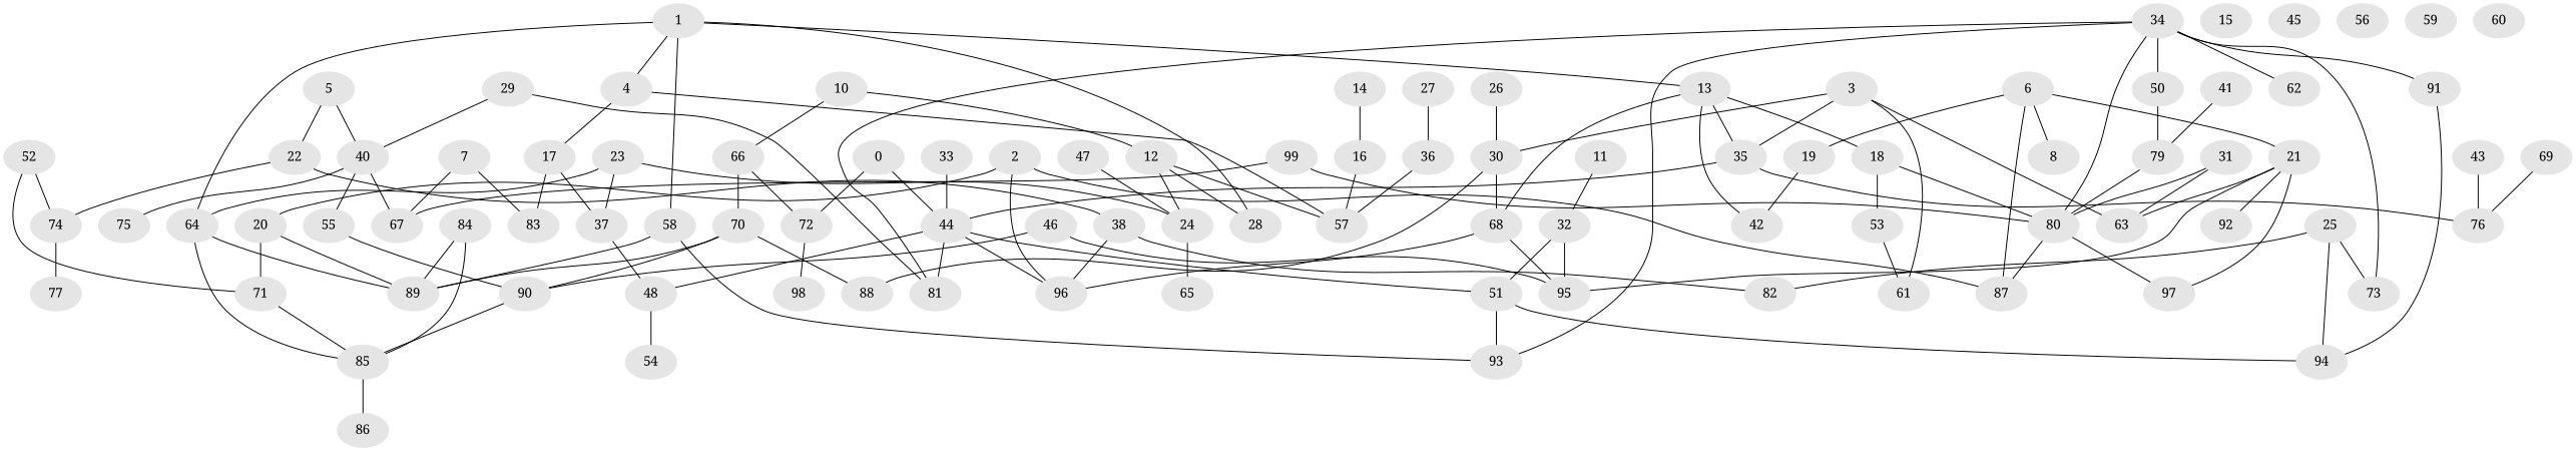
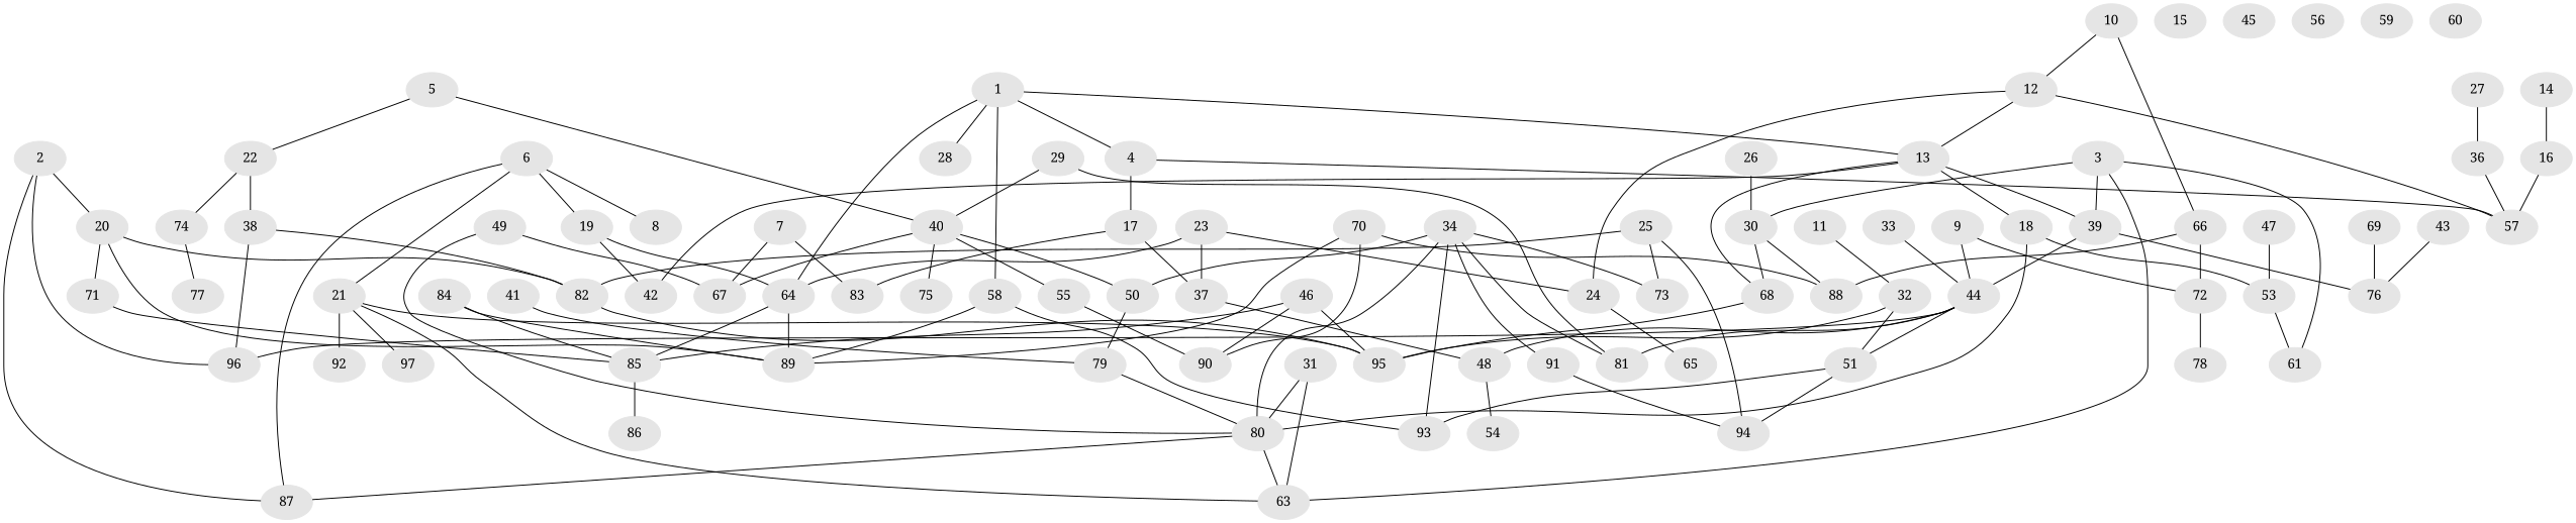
  graph {
    fontname="Noto Serif"
    node [color=gray90 fontname="Noto Serif" style=filled]
    edge [fontname="Noto Serif"]
    1
    4
    13
    28
    58
    64
    17
    57
-   39 [label=35]
+   39
    18
    42
    68
    89
    93
    85
    2
    20
    87
    96
    71
    82
    3
    30
    61
    63
    88
    44
    76
    83
    37
    5
    22
    40
    38
    74
    67
    50
    55
    75
    6
    8
    19
    21
    92
    97
    95
    7
-   9 [label=0]
+   9
    72
    81
    51
    48
-   78 [label=98]
+   78
    10
    12
    66
    24
    70
    11
    32
    65
    53
    80
    14
    16
    15
    77
    23
    25
    73
    94
    27
    36
    26
    29
    91
    31
    33
    34
-   62
    79
    46
    90
    54
    41
    43
    45
    86
    47
-   49 [label=99]
-   52
+   49
    56
    59
    60
    69
    84
    1 -- 4
    1 -- 13
    1 -- 28
    1 -- 58
    1 -- 64
    4 -- 17
    4 -- 57
    13 -- 39
    13 -- 18
    13 -- 42
    13 -- 68
    58 -- 89
    58 -- 93
    64 -- 89
    64 -- 85
    17 -- 83
    17 -- 37
    39 -- 44
    39 -- 76
    18 -- 53
    18 -- 80
-   68 -- 96
    68 -- 95
    85 -- 86
    2 -- 20
    2 -- 87
    2 -- 96
    20 -- 89
    20 -- 71
+   20 -- 82
    71 -- 85
+   82 -- 95
    3 -- 39
    3 -- 30
    3 -- 61
    3 -- 63
    30 -- 68
    30 -- 88
    44 -- 96
    44 -- 81
    44 -- 51
    44 -- 48
    37 -- 48
    5 -- 22
    5 -- 40
    22 -- 38
    22 -- 74
    40 -- 67
+   40 -- 50
    40 -- 55
    40 -- 75
    38 -- 96
    38 -- 82
    74 -- 77
    50 -- 79
    55 -- 90
    6 -- 87
    6 -- 8
    6 -- 19
    6 -- 21
+   19 -- 64
    19 -- 42
    21 -- 63
    21 -- 92
    21 -- 97
    21 -- 95
    7 -- 83
    7 -- 67
    9 -- 44
    9 -- 72
    72 -- 78
    51 -- 93
    51 -- 94
    48 -- 54
    10 -- 12
    10 -- 66
-   12 -- 28
+   12 -- 13
    12 -- 57
    12 -- 24
    66 -- 72
-   66 -- 70
+   66 -- 88
    24 -- 65
    70 -- 89
    70 -- 88
    70 -- 90
    11 -- 32
    32 -- 95
    32 -- 51
    53 -- 61
    80 -- 87
-   80 -- 97
+   80 -- 63
    14 -- 16
    16 -- 57
    23 -- 64
    23 -- 37
    23 -- 24
    25 -- 82
    25 -- 73
    25 -- 94
    27 -- 36
    36 -- 57
    26 -- 30
    29 -- 40
    29 -- 81
    91 -- 94
    31 -- 63
    31 -- 80
    33 -- 44
    34 -- 93
    34 -- 50
    34 -- 81
    34 -- 80
    34 -- 73
    34 -- 91
-   34 -- 62
    79 -- 80
-   90 -- 85
+   46 -- 85
    46 -- 95
    46 -- 90
    41 -- 79
    43 -- 76
-   47 -- 24
+   47 -- 53
    49 -- 67
    49 -- 80
-   52 -- 71
-   52 -- 74
    69 -- 76
    84 -- 89
    84 -- 85
  }
